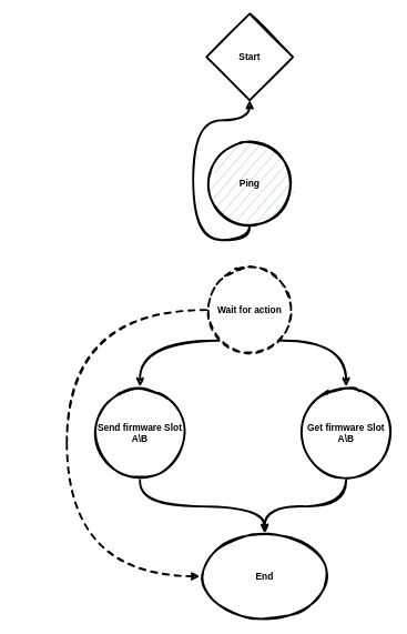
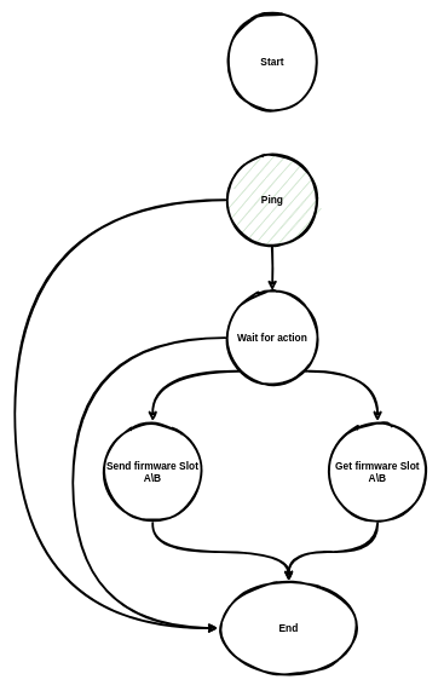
  <mxCell id="0" />
  <mxCell id="1" parent="0" />
- <mxCell id="2" value="Start" style="rhombus;whiteSpace=wrap;html=1;aspect=fixed;strokeWidth=3;fontStyle=1;fontSize=14;sketch=1;" vertex="1" parent="1"><mxGeometry x="310" y="20" width="130" height="130" as="geometry" /></mxCell>
- <mxCell id="4" style="edgeStyle=orthogonalEdgeStyle;curved=1;rounded=0;orthogonalLoop=1;jettySize=auto;html=1;exitX=0.5;exitY=1;exitDx=0;exitDy=0;strokeWidth=3;fontStyle=1;fontSize=14;sketch=1;" edge="1" parent="1" source="5" target="2"><mxGeometry relative="1" as="geometry" /></mxCell>
+ <mxCell id="2" value="Start" style="ellipse;whiteSpace=wrap;html=1;aspect=fixed;strokeWidth=3;fontStyle=1;fontSize=14;sketch=1;" vertex="1" parent="1"><mxGeometry x="310" y="20" width="130" height="130" as="geometry" /></mxCell>
+ <mxCell id="3" style="edgeStyle=orthogonalEdgeStyle;rounded=0;orthogonalLoop=1;jettySize=auto;html=1;exitX=0;exitY=0.5;exitDx=0;exitDy=0;entryX=0;entryY=0.5;entryDx=0;entryDy=0;curved=1;strokeWidth=3;fontStyle=1;fontSize=14;sketch=1;" edge="1" parent="1" source="5" target="14"><mxGeometry relative="1" as="geometry"><Array as="points"><mxPoint x="20" y="275" /><mxPoint x="20" y="865" /></Array></mxGeometry></mxCell>
+ <mxCell id="4" style="edgeStyle=orthogonalEdgeStyle;curved=1;rounded=0;orthogonalLoop=1;jettySize=auto;html=1;exitX=0.5;exitY=1;exitDx=0;exitDy=0;strokeWidth=3;fontStyle=1;fontSize=14;sketch=1;" edge="1" parent="1" source="5" target="9"><mxGeometry relative="1" as="geometry" /></mxCell>
  <mxCell id="5" value="Ping" style="ellipse;whiteSpace=wrap;html=1;aspect=fixed;strokeWidth=3;fontStyle=1;fontSize=14;sketch=1;fillColor=#d5e8d4;" vertex="1" parent="1"><mxGeometry x="310" y="210" width="130" height="130" as="geometry" /></mxCell>
  <mxCell id="6" style="edgeStyle=orthogonalEdgeStyle;rounded=0;orthogonalLoop=1;jettySize=auto;html=1;exitX=0;exitY=1;exitDx=0;exitDy=0;curved=1;strokeWidth=3;fontStyle=1;fontSize=14;sketch=1;" edge="1" parent="1" source="9" target="11"><mxGeometry relative="1" as="geometry" /></mxCell>
  <mxCell id="7" style="edgeStyle=orthogonalEdgeStyle;rounded=0;orthogonalLoop=1;jettySize=auto;html=1;exitX=1;exitY=1;exitDx=0;exitDy=0;curved=1;strokeWidth=3;fontStyle=1;fontSize=14;sketch=1;" edge="1" parent="1" source="9" target="13"><mxGeometry relative="1" as="geometry" /></mxCell>
- <mxCell id="8" style="edgeStyle=orthogonalEdgeStyle;curved=1;rounded=0;orthogonalLoop=1;jettySize=auto;html=1;exitX=0;exitY=0.5;exitDx=0;exitDy=0;entryX=0;entryY=0.5;entryDx=0;entryDy=0;strokeWidth=3;fontStyle=1;fontSize=14;sketch=1;dashed=1;" edge="1" parent="1" source="9" target="14"><mxGeometry relative="1" as="geometry"><Array as="points"><mxPoint x="100" y="465" /><mxPoint x="100" y="865" /></Array></mxGeometry></mxCell>
- <mxCell id="9" value="Wait for action" style="ellipse;whiteSpace=wrap;html=1;aspect=fixed;strokeWidth=3;fontStyle=1;fontSize=14;sketch=1;dashed=1;" vertex="1" parent="1"><mxGeometry x="310" y="400" width="130" height="130" as="geometry" /></mxCell>
+ <mxCell id="8" style="edgeStyle=orthogonalEdgeStyle;curved=1;rounded=0;orthogonalLoop=1;jettySize=auto;html=1;exitX=0;exitY=0.5;exitDx=0;exitDy=0;entryX=0;entryY=0.5;entryDx=0;entryDy=0;strokeWidth=3;fontStyle=1;fontSize=14;sketch=1;" edge="1" parent="1" source="9" target="14"><mxGeometry relative="1" as="geometry"><Array as="points"><mxPoint x="100" y="465" /><mxPoint x="100" y="865" /></Array></mxGeometry></mxCell>
+ <mxCell id="9" value="Wait for action" style="ellipse;whiteSpace=wrap;html=1;aspect=fixed;strokeWidth=3;fontStyle=1;fontSize=14;sketch=1;" vertex="1" parent="1"><mxGeometry x="310" y="400" width="130" height="130" as="geometry" /></mxCell>
  <mxCell id="10" style="edgeStyle=orthogonalEdgeStyle;rounded=0;orthogonalLoop=1;jettySize=auto;html=1;exitX=0.5;exitY=1;exitDx=0;exitDy=0;entryX=0.5;entryY=0;entryDx=0;entryDy=0;curved=1;strokeWidth=3;fontStyle=1;fontSize=14;sketch=1;" edge="1" parent="1" source="11" target="14"><mxGeometry relative="1" as="geometry" /></mxCell>
  <mxCell id="11" value="Send firmware Slot A\B" style="ellipse;whiteSpace=wrap;html=1;aspect=fixed;strokeWidth=3;fontStyle=1;fontSize=14;sketch=1;" vertex="1" parent="1"><mxGeometry x="140" y="580" width="140" height="140" as="geometry" /></mxCell>
  <mxCell id="12" style="edgeStyle=orthogonalEdgeStyle;rounded=0;orthogonalLoop=1;jettySize=auto;html=1;exitX=0.5;exitY=1;exitDx=0;exitDy=0;curved=1;strokeWidth=3;fontStyle=1;fontSize=14;sketch=1;" edge="1" parent="1" source="13" target="14"><mxGeometry relative="1" as="geometry" /></mxCell>
  <mxCell id="13" value="Get firmware Slot A\B" style="ellipse;whiteSpace=wrap;html=1;aspect=fixed;strokeWidth=3;fontStyle=1;fontSize=14;sketch=1;" vertex="1" parent="1"><mxGeometry x="450" y="580" width="140" height="140" as="geometry" /></mxCell>
  <mxCell id="14" value="End" style="ellipse;whiteSpace=wrap;html=1;aspect=fixed;strokeWidth=3;fontStyle=1;fontSize=14;sketch=1;" vertex="1" parent="1"><mxGeometry x="300" y="800" width="195" height="130" as="geometry" /></mxCell>
